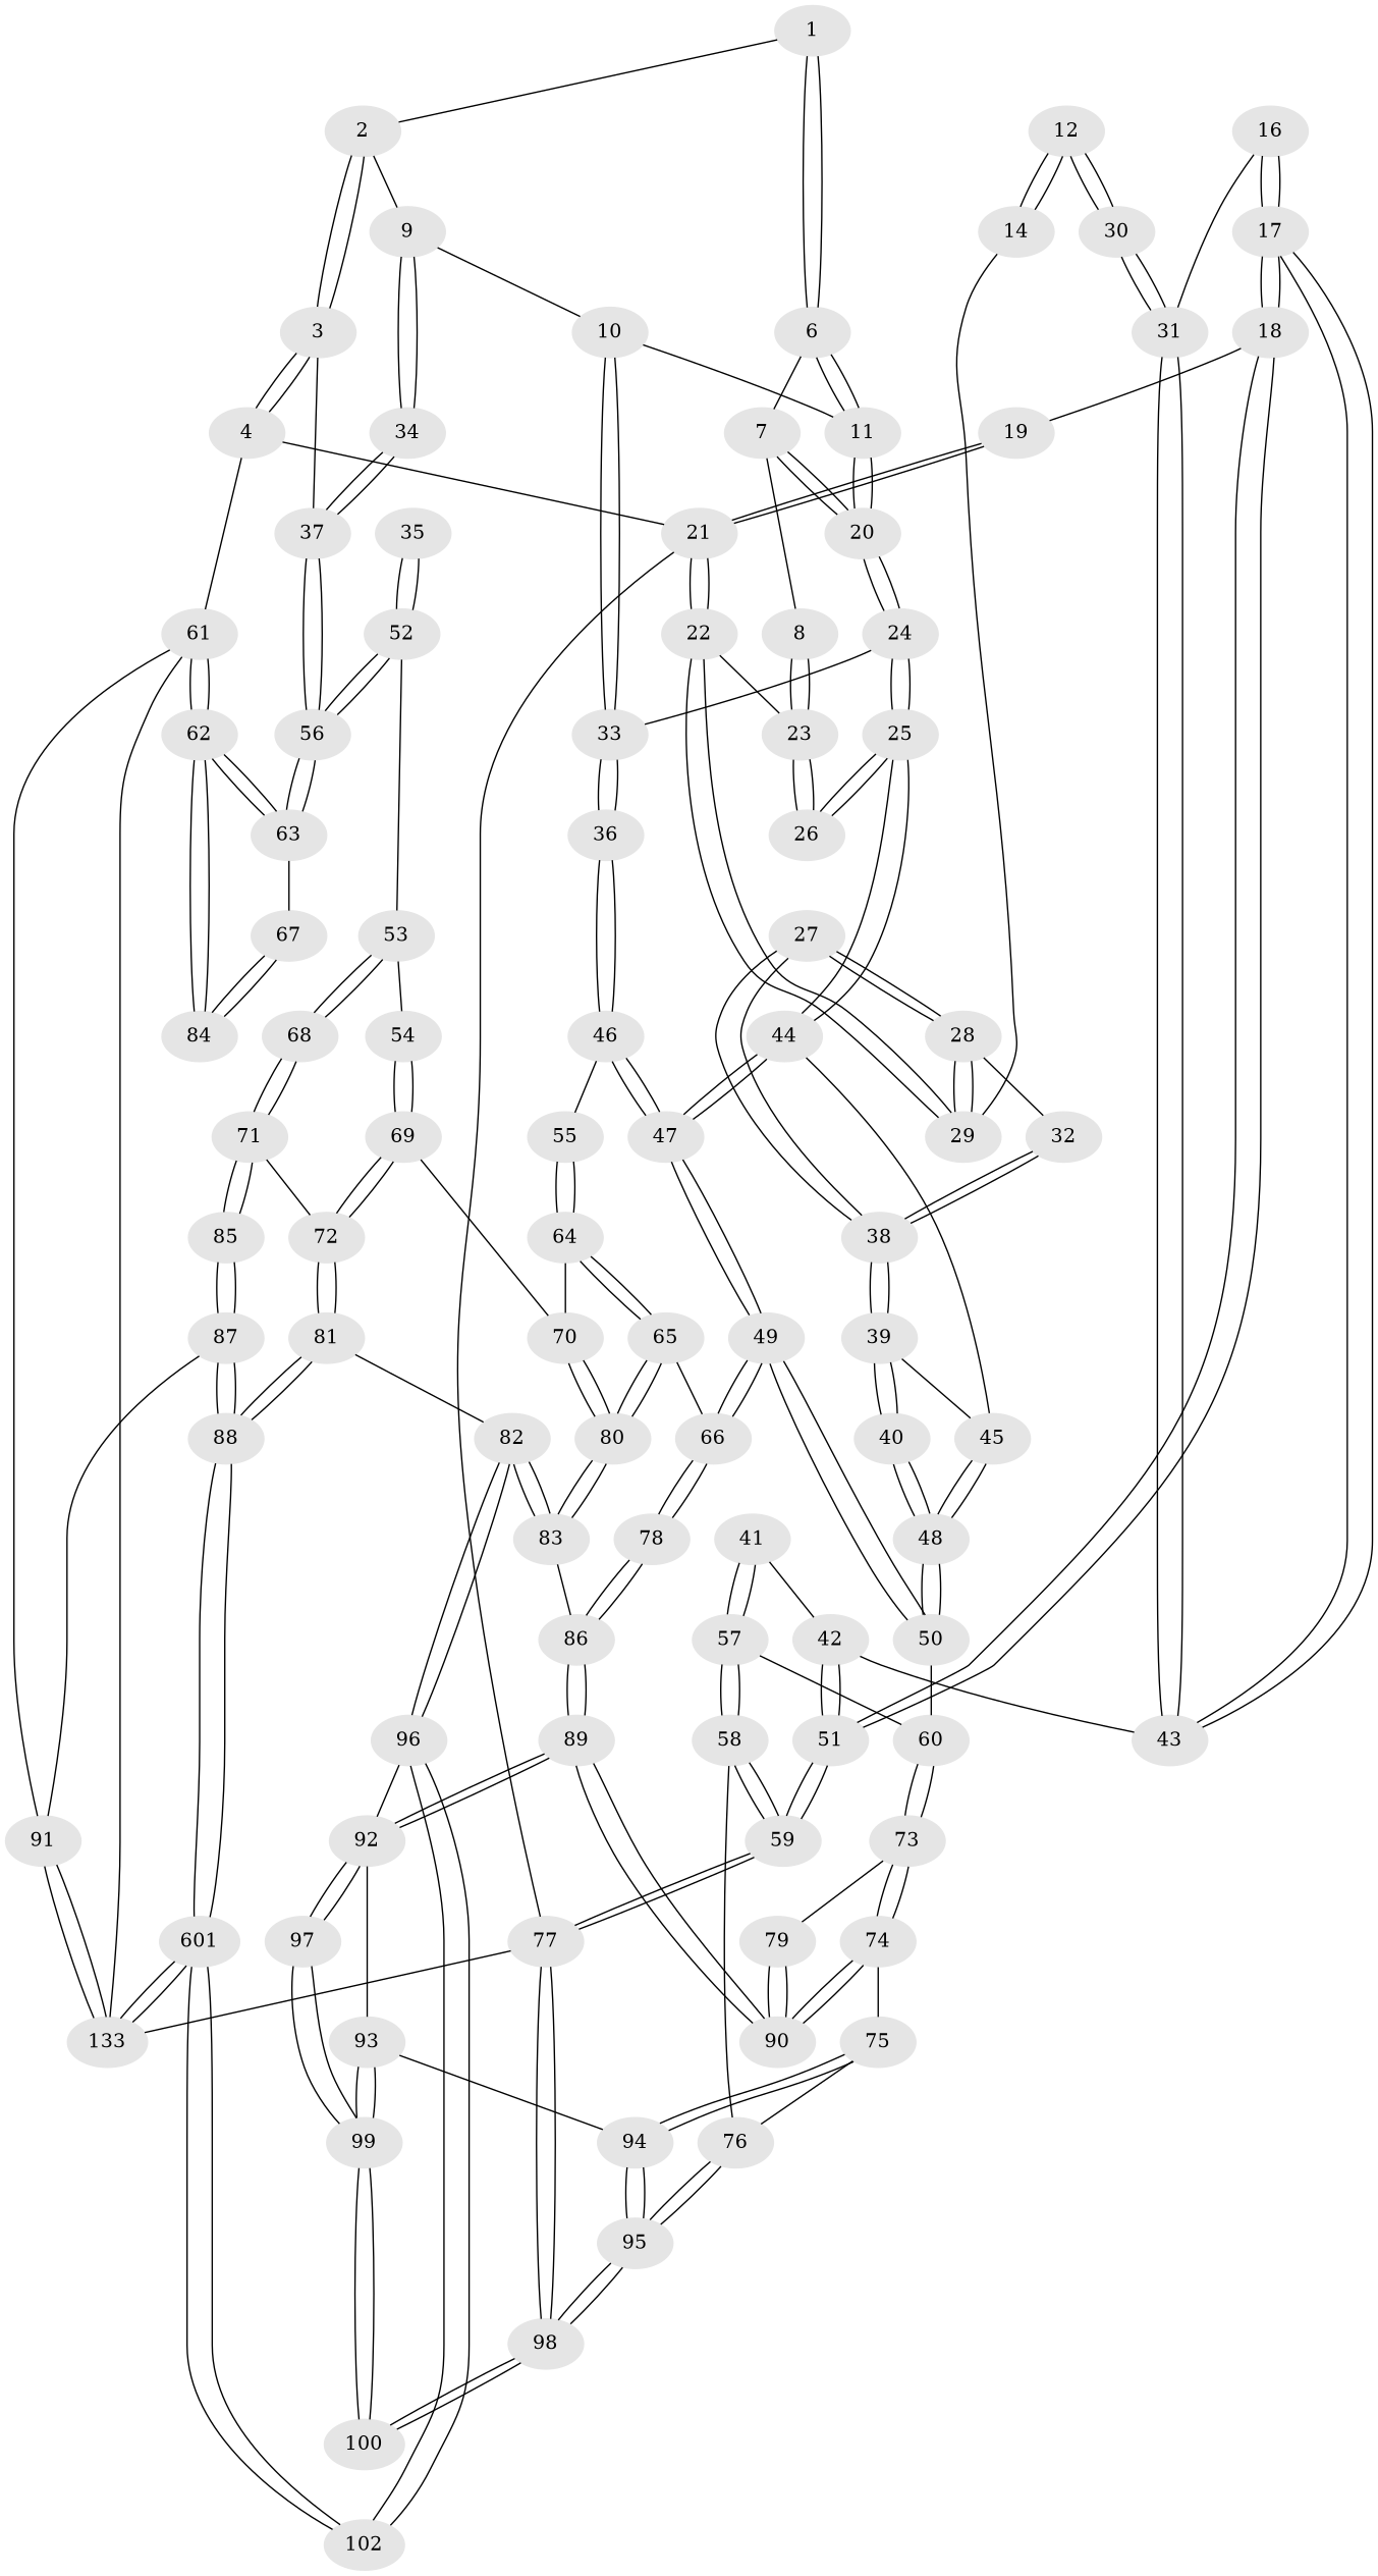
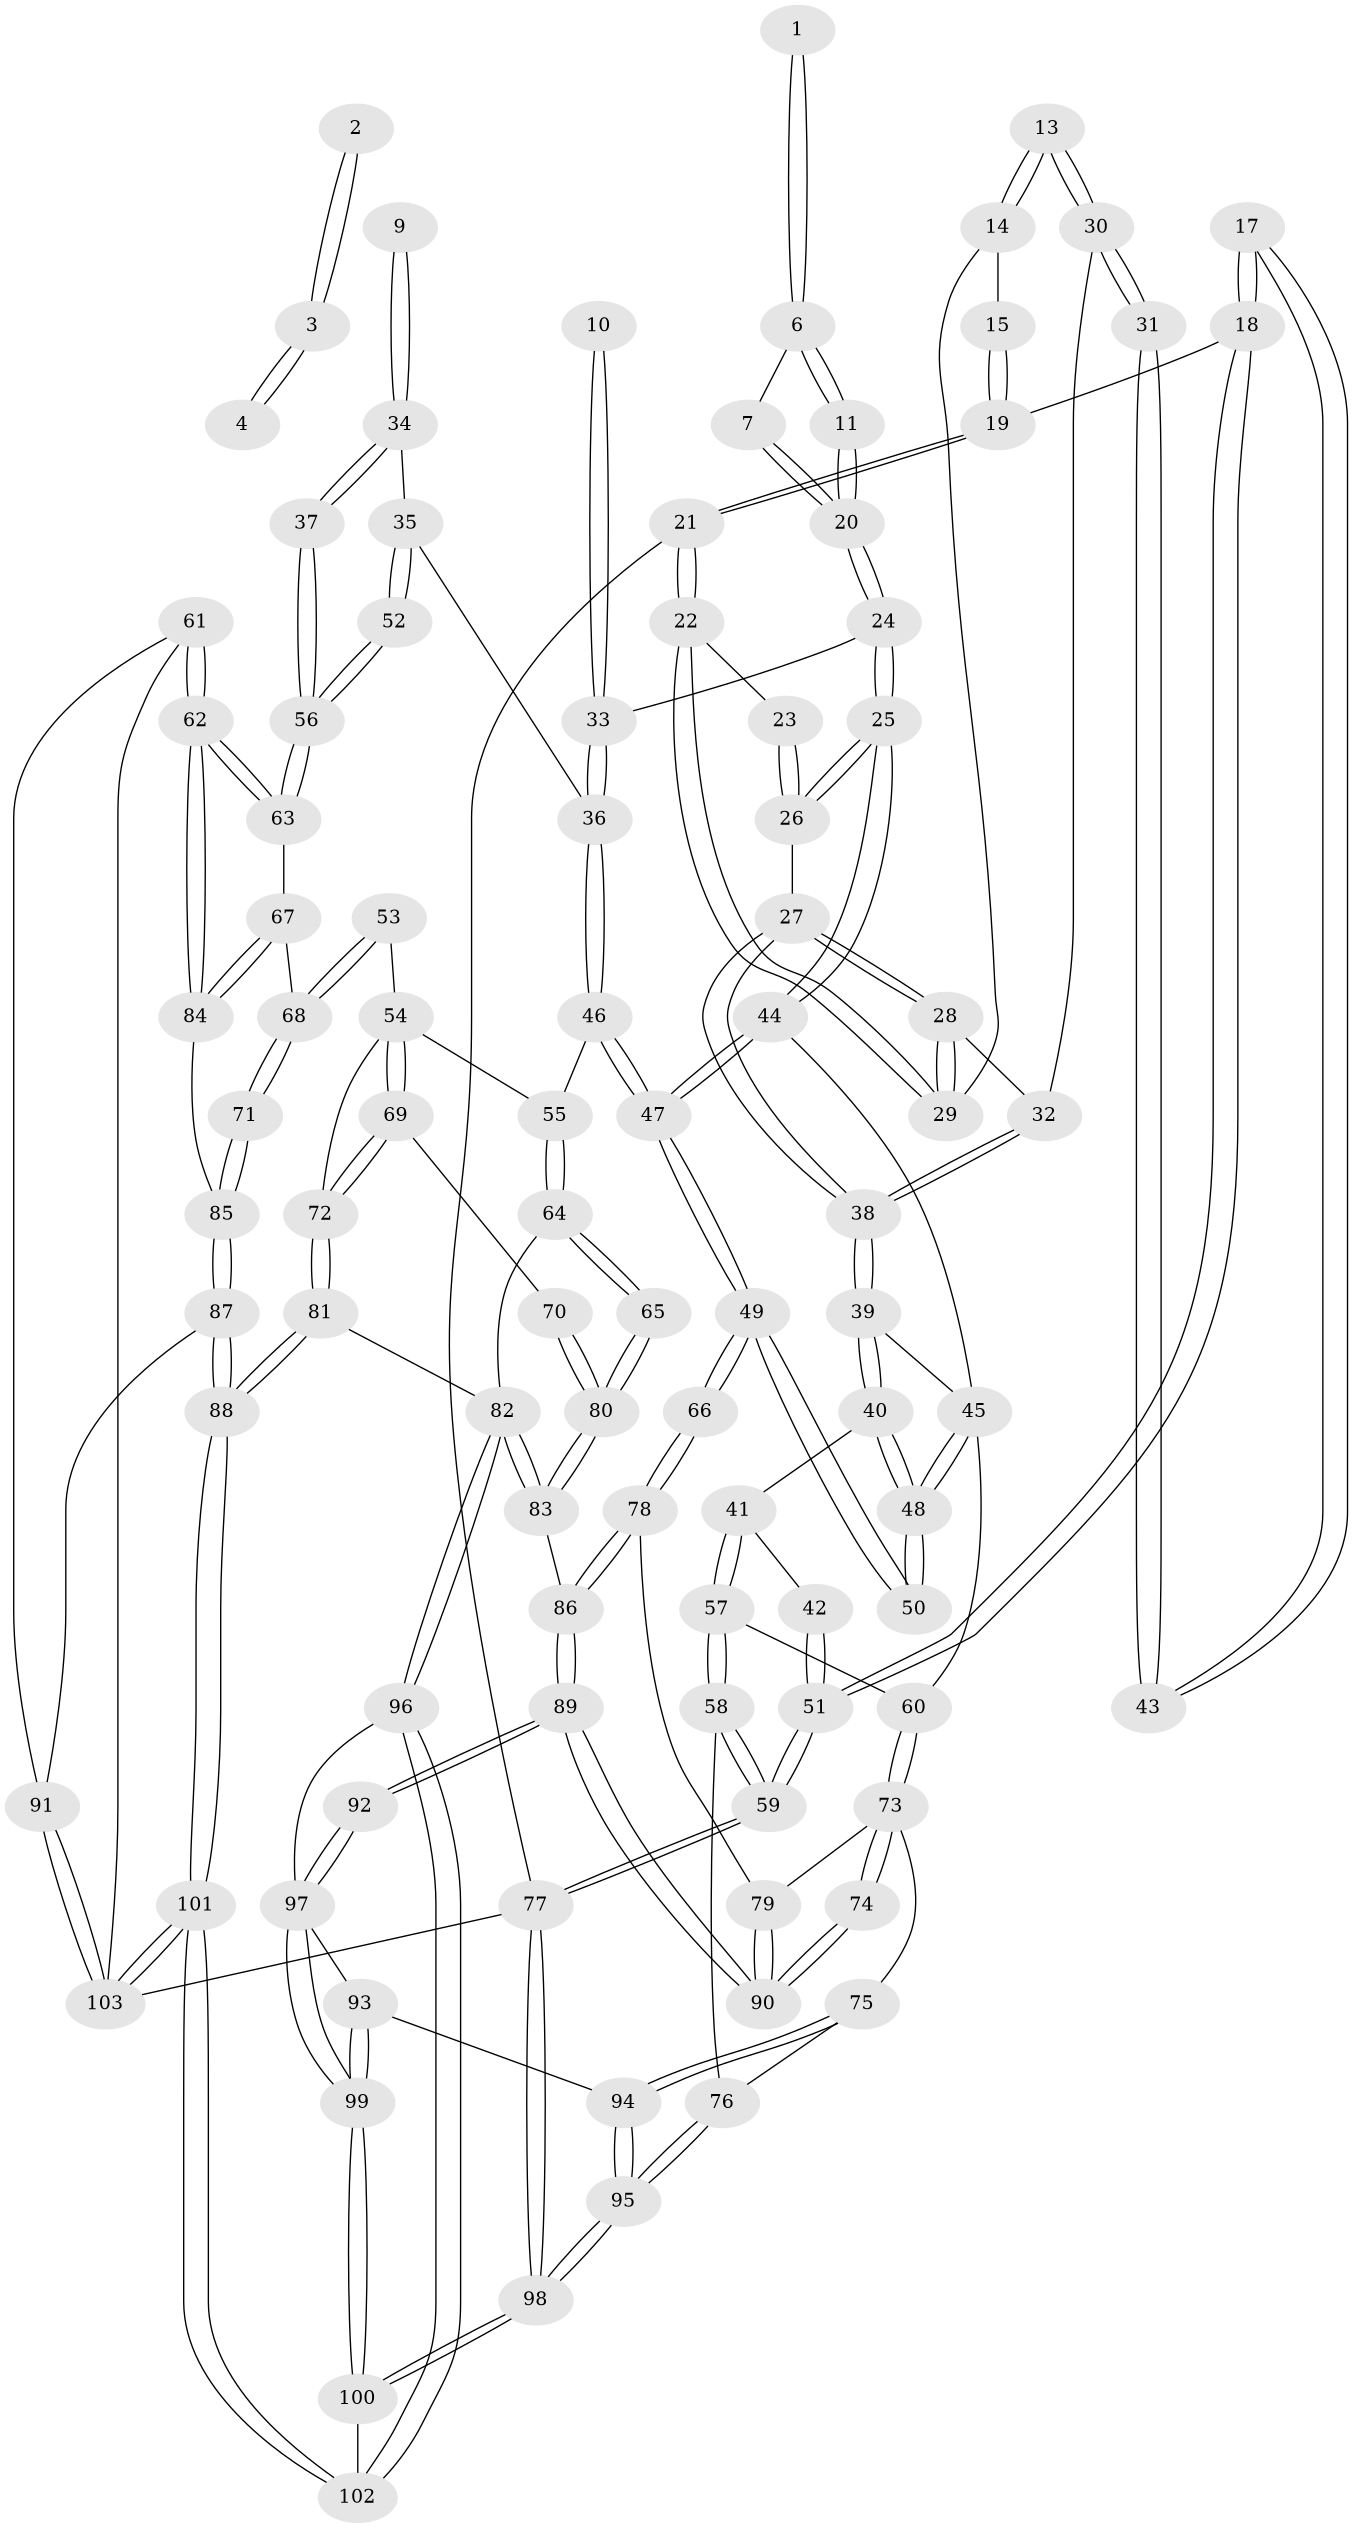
  graph {
    node [color=gray90 style=filled]
    1
    2
    6
    3
    9
    7
    11
    4
    37
    10
    34
    21
    61
    56
    22
    77
    62
    91
-   103 [label=133]
-   8
+   103
    23
    20
    24
    26
    33
    35
    36
-   13 [label=12]
+   13
    14
    30
-   16
    17
    31
+   15
    29
    32
    19
    18
    43
    51
    59
    25
    98
    27
    44
    45
    47
    28
    38
    39
    46
    52
    53
    55
    63
    40
    41
    48
    42
    57
    50
    60
    58
    49
    64
    66
    78
    73
    54
    68
    69
    71
    70
    72
    65
    67
    76
    95
    74
    79
    84
    85
    80
    83
    86
    81
    87
    82
    88
    75
    90
    94
    100
    89
    96
-   101 [label=601]
+   101
    97
    102
    92
    93
    99
-   1 -- 2
    1 -- 6
    1 -- 6
    2 -- 3
    2 -- 3
-   2 -- 9
    6 -- 7
    6 -- 11
    6 -- 11
    3 -- 4
    3 -- 4
-   3 -- 37
-   9 -- 10
    9 -- 34
    9 -- 34
-   7 -- 8
    7 -- 20
    7 -- 20
    11 -- 20
    11 -- 20
-   4 -- 21
-   4 -- 61
    37 -- 56
    37 -- 56
-   10 -- 11
    10 -- 33
    10 -- 33
    34 -- 37
    34 -- 37
+   34 -- 35
    21 -- 22
    21 -- 22
    21 -- 77
    61 -- 62
    61 -- 62
    61 -- 91
    61 -- 103
    56 -- 63
    56 -- 63
    22 -- 23
    22 -- 29
    22 -- 29
    77 -- 103
    77 -- 98
    77 -- 98
    62 -- 63
    62 -- 63
    62 -- 84
    62 -- 84
    91 -- 103
    91 -- 103
-   8 -- 23
-   8 -- 23
    23 -- 26
    23 -- 26
    20 -- 24
    20 -- 24
    24 -- 33
    24 -- 25
    24 -- 25
+   26 -- 27
    33 -- 36
    33 -- 36
+   35 -- 36
    35 -- 52
    35 -- 52
    36 -- 46
    36 -- 46
    13 -- 14
    13 -- 14
    13 -- 30
    13 -- 30
+   14 -- 15
    14 -- 29
    30 -- 31
    30 -- 31
-   16 -- 17
-   16 -- 17
-   16 -- 31
+   30 -- 32
    17 -- 18
    17 -- 18
    17 -- 43
    17 -- 43
    31 -- 43
    31 -- 43
+   15 -- 19
+   15 -- 19
    32 -- 38
    32 -- 38
    19 -- 21
    19 -- 21
    18 -- 19
    18 -- 51
    18 -- 51
    51 -- 59
    51 -- 59
    59 -- 77
    59 -- 77
    25 -- 26
    25 -- 26
    25 -- 44
    25 -- 44
    98 -- 100
    98 -- 100
    27 -- 28
    27 -- 28
    27 -- 38
    27 -- 38
    44 -- 45
    44 -- 47
    44 -- 47
    45 -- 48
    45 -- 48
    47 -- 49
    47 -- 49
    28 -- 29
    28 -- 29
    28 -- 32
    38 -- 39
    38 -- 39
    39 -- 45
    39 -- 40
    39 -- 40
    46 -- 47
    46 -- 47
    46 -- 55
    52 -- 56
    52 -- 56
-   52 -- 53
    53 -- 54
    53 -- 68
    53 -- 68
    55 -- 64
    55 -- 64
    63 -- 67
+   40 -- 41
    40 -- 48
    40 -- 48
    41 -- 42
    41 -- 57
    41 -- 57
    48 -- 50
    48 -- 50
-   42 -- 43
    42 -- 51
    42 -- 51
    57 -- 60
    57 -- 58
    57 -- 58
-   50 -- 60
+   45 -- 60
    60 -- 73
    60 -- 73
    58 -- 59
    58 -- 59
    58 -- 76
    49 -- 50
    49 -- 50
    49 -- 66
    49 -- 66
-   64 -- 70
+   64 -- 82
    64 -- 65
    64 -- 65
    66 -- 78
    66 -- 78
+   78 -- 79
    78 -- 86
    78 -- 86
    73 -- 74
    73 -- 74
    73 -- 79
+   54 -- 55
    54 -- 69
    54 -- 69
    68 -- 71
    68 -- 71
    69 -- 70
    69 -- 72
    69 -- 72
-   71 -- 72
+   54 -- 72
    71 -- 85
    71 -- 85
    70 -- 80
    70 -- 80
    72 -- 81
    72 -- 81
-   65 -- 66
    65 -- 80
    65 -- 80
+   67 -- 68
    67 -- 84
    67 -- 84
    76 -- 95
    76 -- 95
    95 -- 98
    95 -- 98
-   74 -- 75
+   73 -- 75
    74 -- 90
    74 -- 90
    79 -- 90
    79 -- 90
+   84 -- 85
    85 -- 87
    85 -- 87
    80 -- 83
    80 -- 83
    83 -- 86
    86 -- 89
    86 -- 89
    81 -- 82
    81 -- 88
    81 -- 88
    87 -- 91
    87 -- 88
    87 -- 88
    82 -- 83
    82 -- 83
    82 -- 96
    82 -- 96
    88 -- 101
    88 -- 101
    75 -- 76
    75 -- 94
    75 -- 94
    94 -- 95
    94 -- 95
+   100 -- 102
    89 -- 90
    89 -- 90
    89 -- 92
    89 -- 92
-   96 -- 92
+   96 -- 97
    96 -- 102
    96 -- 102
    101 -- 103
    101 -- 103
    101 -- 102
    101 -- 102
    97 -- 99
    97 -- 99
    92 -- 97
    92 -- 97
-   92 -- 93
+   97 -- 93
    93 -- 94
    93 -- 99
    93 -- 99
    99 -- 100
    99 -- 100
  }
